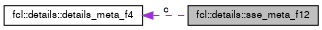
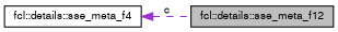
  digraph {
    rankdir=LR
    node [color=black fontname=FreeSans fontsize=10 shape=record style=filled]
    n1 [fillcolor=grey75 fontcolor=black height=0.2 label="fcl::details::sse_meta_f12" width=0.4]
-   n2 [fillcolor=white height=0.2 label="fcl::details::details_meta_f4" width=0.4]
+   n2 [fillcolor=white height=0.2 label="fcl::details::sse_meta_f4" width=0.4]
    n2 -> n1 [color=darkorchid3 dir=back fontname=FreeSans fontsize=10 label=" c" labelfontname=FreeSans labelfontsize=10 style=dashed]
  }
